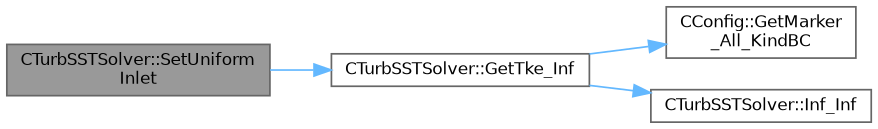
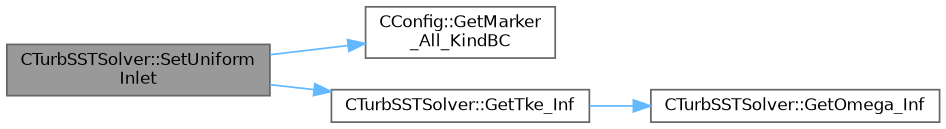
  digraph {
    rankdir=LR
    node [color=grey40 fillcolor=white fontname=Helvetica fontsize=10 shape=box style=filled]
    edge [color=steelblue1 fontname=Helvetica fontsize=10 labelfontname=Helvetica labelfontsize=10 style=solid]
    n1 [color=gray40 fillcolor=grey60 fontcolor=black height=0.2 label="CTurbSSTSolver::SetUniform\lInlet" width=0.4]
    n2 [height=0.2 label="CConfig::GetMarker\l_All_KindBC" width=0.4]
    n3 [height=0.2 label="CTurbSSTSolver::GetTke_Inf" width=0.4]
-   n4 [height=0.2 label="CTurbSSTSolver::Inf_Inf" width=0.4]
-   n3 -> n2
+   n4 [height=0.2 label="CTurbSSTSolver::GetOmega_Inf" width=0.4]
+   n1 -> n2
    n1 -> n3
    n3 -> n4
  }
